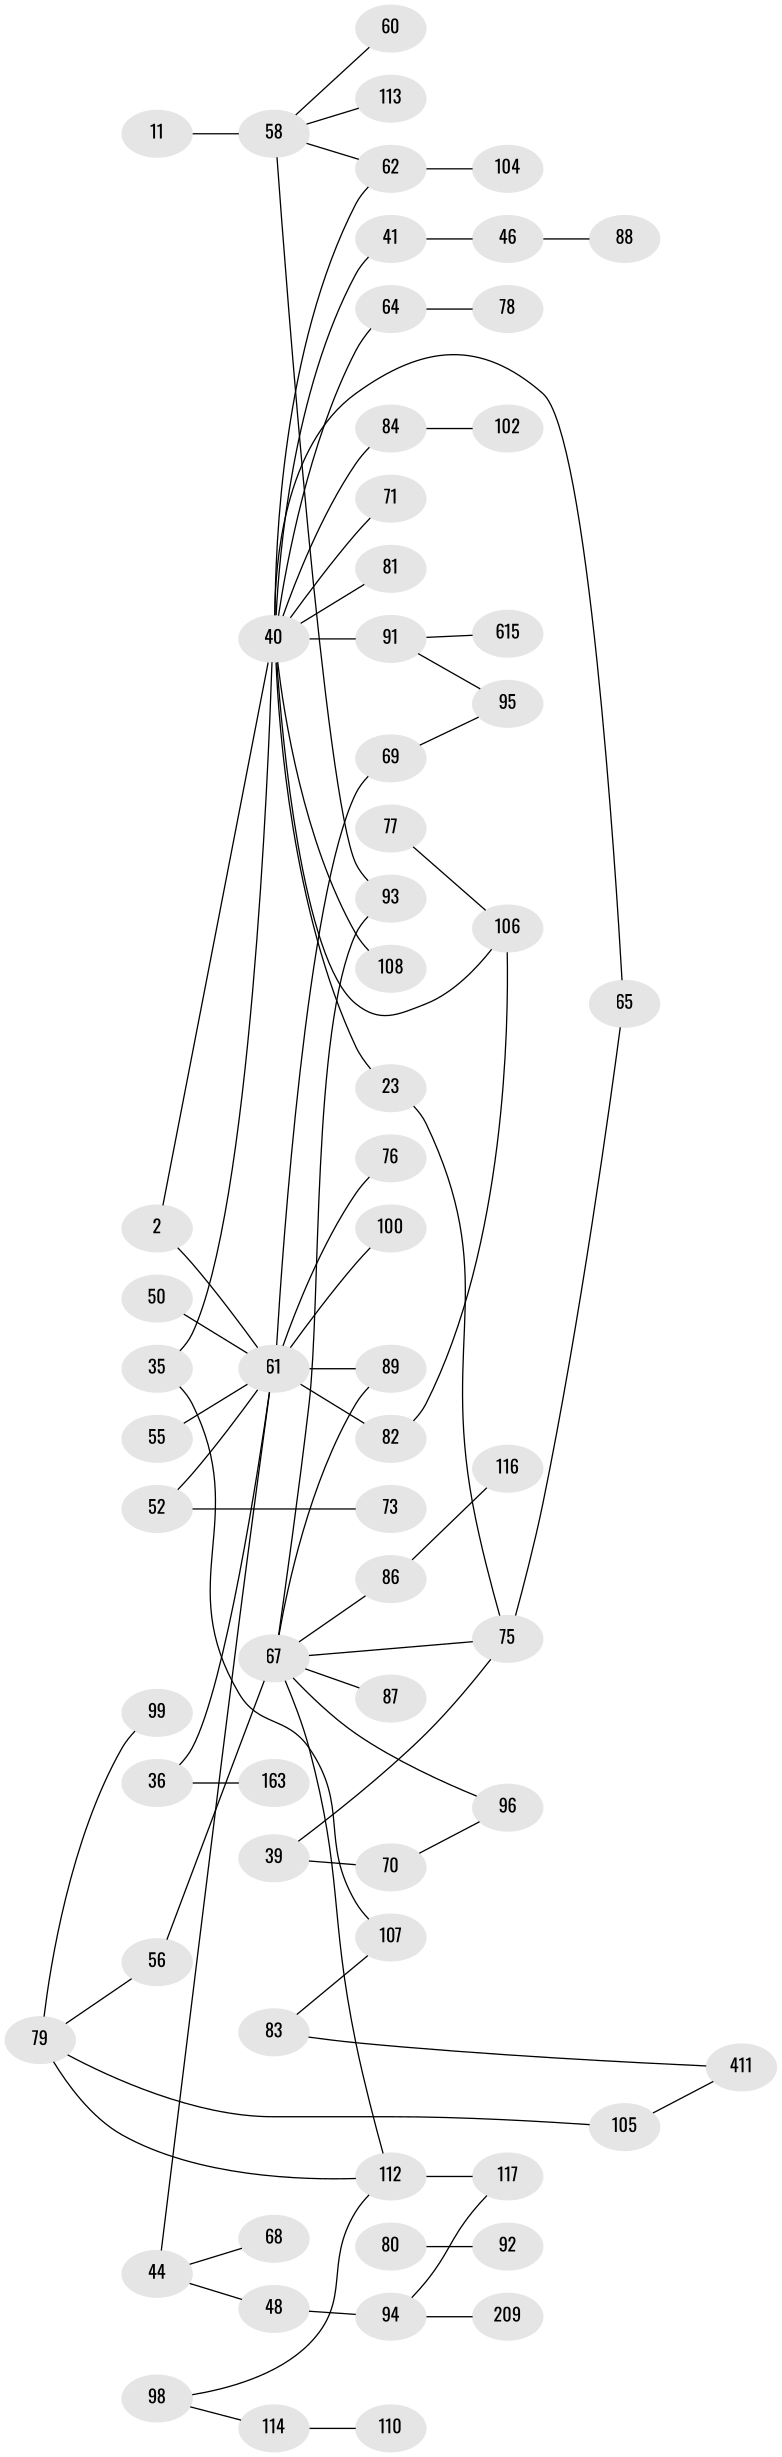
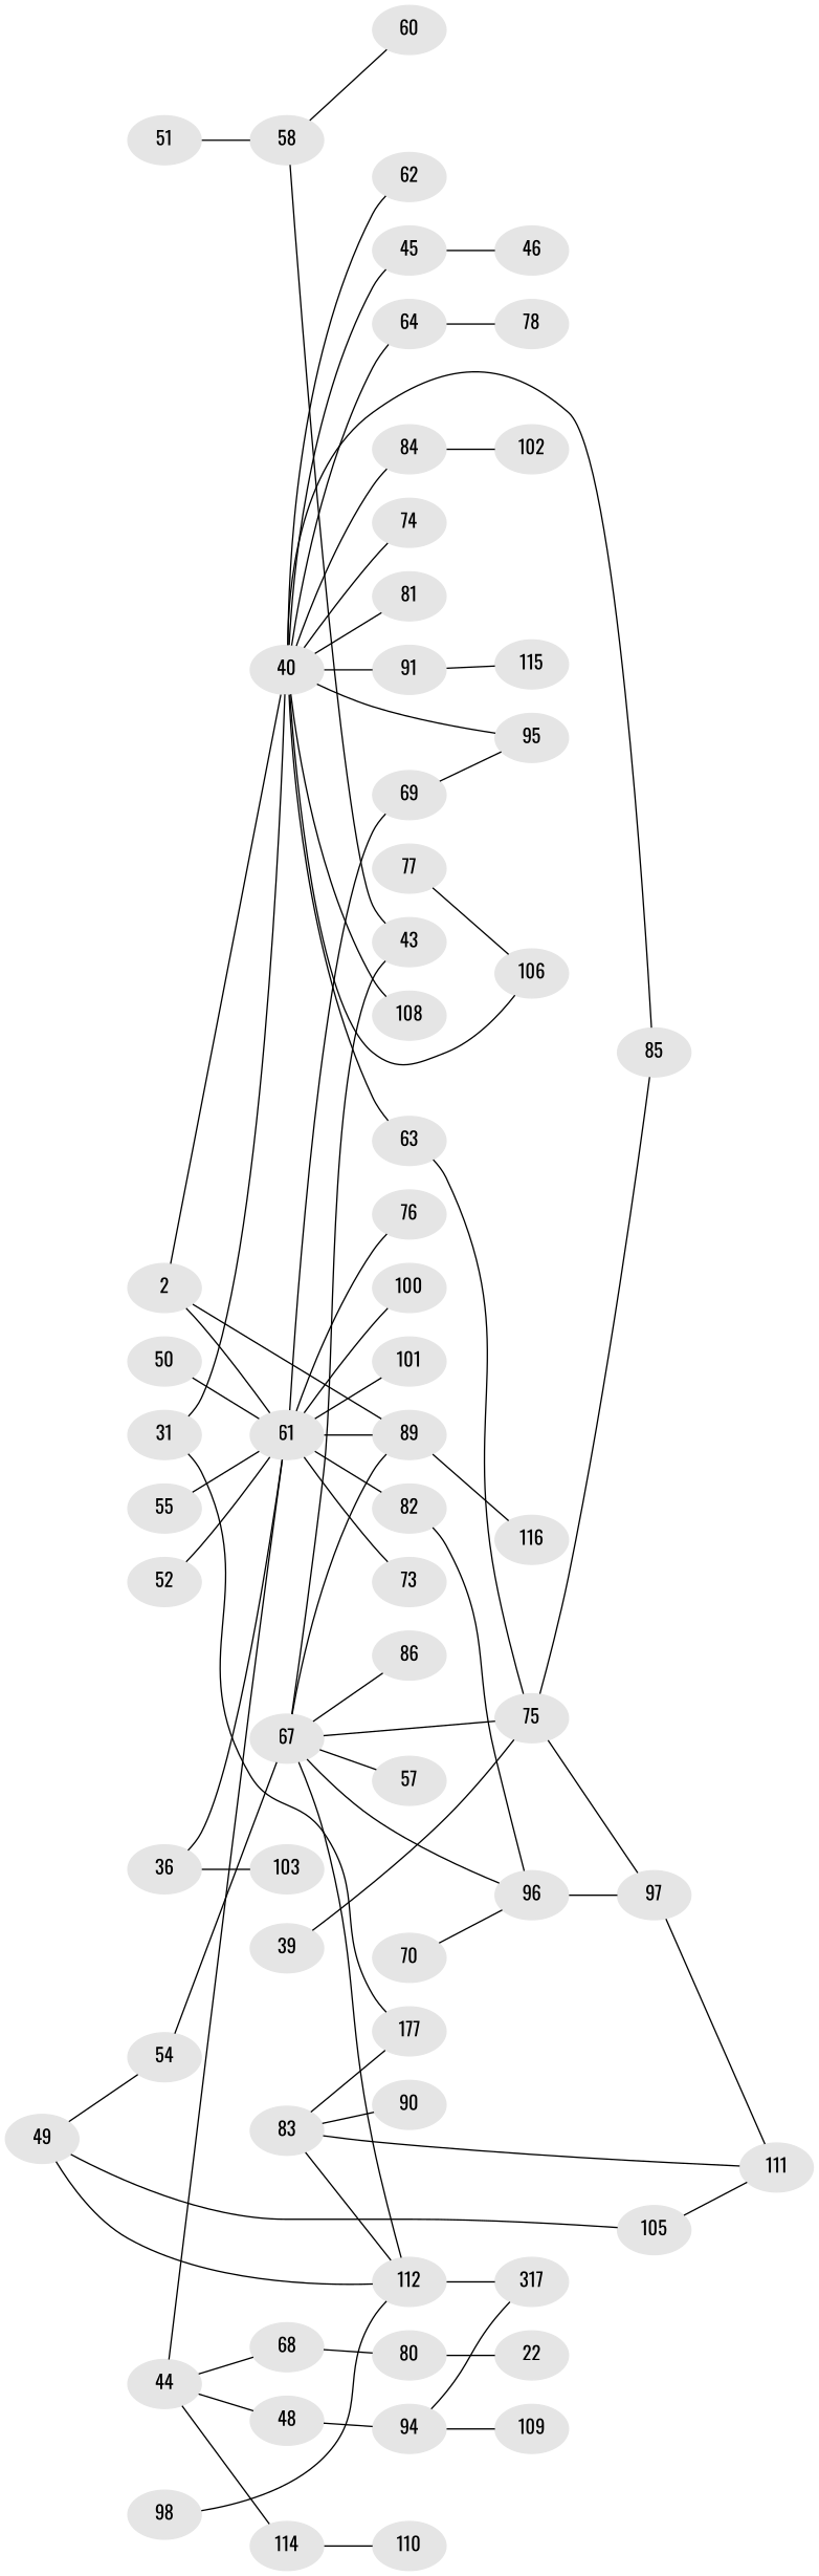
  graph {
    fontname=Oswald
    rankdir=LR
    node [color=gray90 fontname=Oswald style=filled]
    edge [fontname=Oswald]
    40 [super="+21+28+30"]
-   45 [label=41]
+   45
    62
-   63 [super="+53" label=23]
+   63 [super="+53"]
    64
-   74 [label=71]
+   74
    81
    84 [super="+20"]
-   85 [super="+34+72" label=65]
+   85 [super="+34+72"]
    91
    95
    106 [super="+42"]
    108
    2
    61 [super="+43+47"]
    89 [super="+57"]
    69
    73
    76
    82 [super="+9"]
    100
+   101
    116
-   31 [label=35]
-   107
+   31
+   107 [label=177]
    36
-   103 [super="+56" label=163]
+   103 [super="+56"]
    39
    70
    75 [super="+33"]
    96 [super="+79"]
+   97
    46
-   104
    78
    102
-   115 [label=615]
+   115
    44
    48
    68
    114
    94
    80
    110
-   88
-   109 [label=209]
-   117
-   49 [label=79]
-   54 [label=56]
-   99
+   109
+   117 [label=317]
+   49
+   54
    105
    112 [super="+12+66"]
    67 [super="+26+35+41+65"]
-   111 [label=411]
+   111
    50
    58 [super="+38"]
    60
-   93 [super="+8"]
-   113
-   51 [label=11]
+   93 [super="+8" label=43]
+   51
    52
    86
-   87
+   87 [label=57]
    55
-   92
+   92 [label=22]
    77
    83
+   90
    98
    40 -- 45
    40 -- 62
    40 -- 63
    40 -- 64
    40 -- 74
    40 -- 81
    40 -- 84
    40 -- 85
    40 -- 91
-   91 -- 95
+   40 -- 95
    40 -- 106
    40 -- 108
    45 -- 46
-   62 -- 104
    63 -- 75
    64 -- 78
    84 -- 102
    91 -- 115
    2 -- 40 [weight=2]
    2 -- 61
+   2 -- 89 [weight=2]
    61 -- 89
    61 -- 69
-   52 -- 73
+   61 -- 73
    61 -- 76
    61 -- 82
    61 -- 100
-   86 -- 116
+   61 -- 101
+   89 -- 116
    69 -- 95
-   82 -- 106
+   82 -- 96
    31 -- 40
    31 -- 107
    36 -- 61
    36 -- 103 [weight=2]
-   39 -- 70
    39 -- 75
    70 -- 96
    75 -- 85
-   46 -- 88
+   75 -- 97
+   96 -- 97
+   97 -- 111
    44 -- 61
    44 -- 48
    44 -- 68
-   98 -- 114
+   44 -- 114
    48 -- 94
+   68 -- 80
    114 -- 110
    94 -- 109
    94 -- 117
    80 -- 92
    49 -- 54
-   49 -- 99
    49 -- 105
    49 -- 112
    54 -- 67
    105 -- 111
    112 -- 117
    67 -- 89 [weight=2]
    67 -- 75
    67 -- 96
    67 -- 112 [weight=2]
    67 -- 93
    67 -- 86
    67 -- 87
    50 -- 61
-   58 -- 62
    58 -- 60
    58 -- 93
-   58 -- 113
    51 -- 58
    52 -- 61
    55 -- 61
    77 -- 106 [weight=2]
    83 -- 107
+   83 -- 112
    83 -- 111
+   83 -- 90
    98 -- 112
  }
